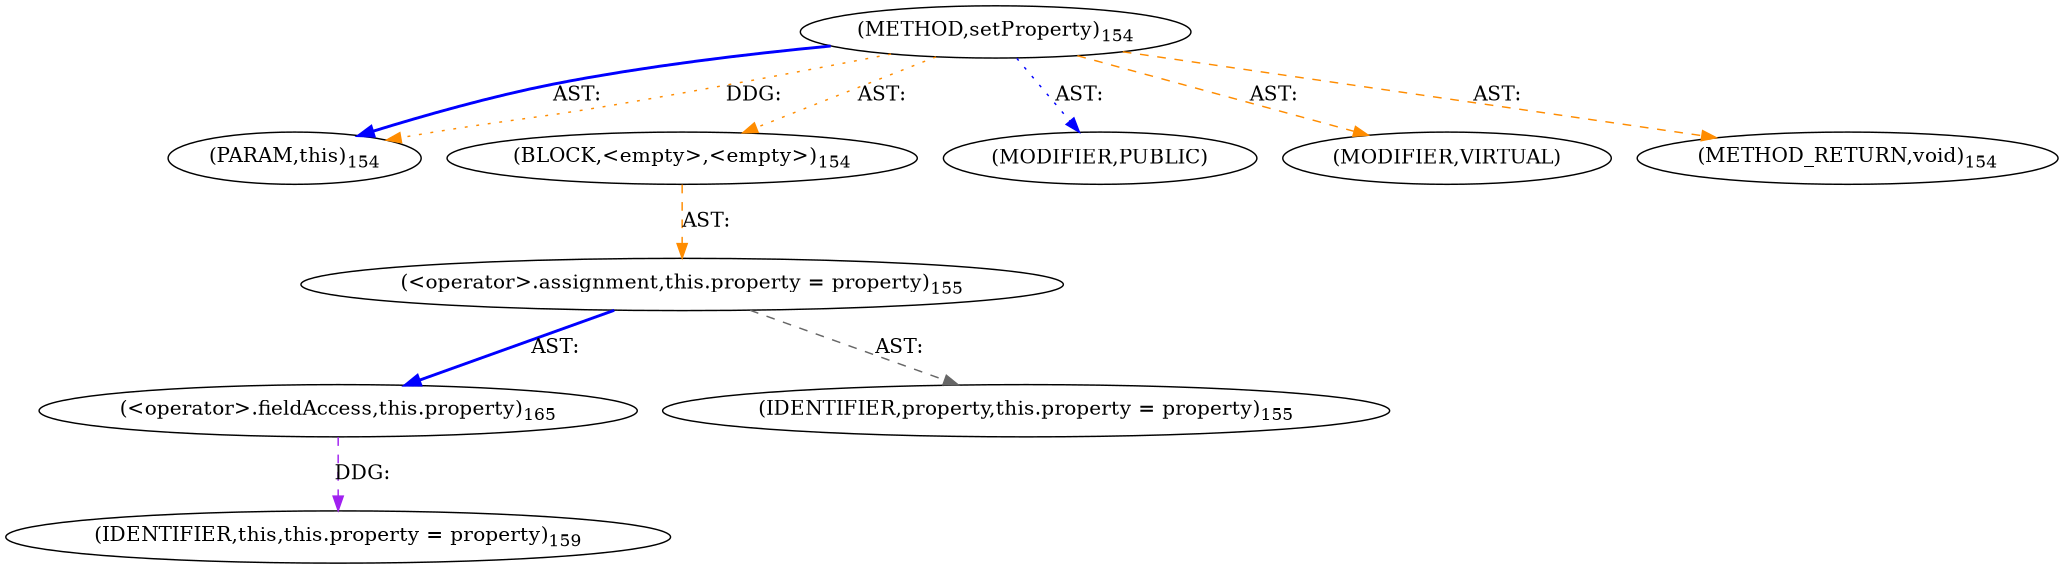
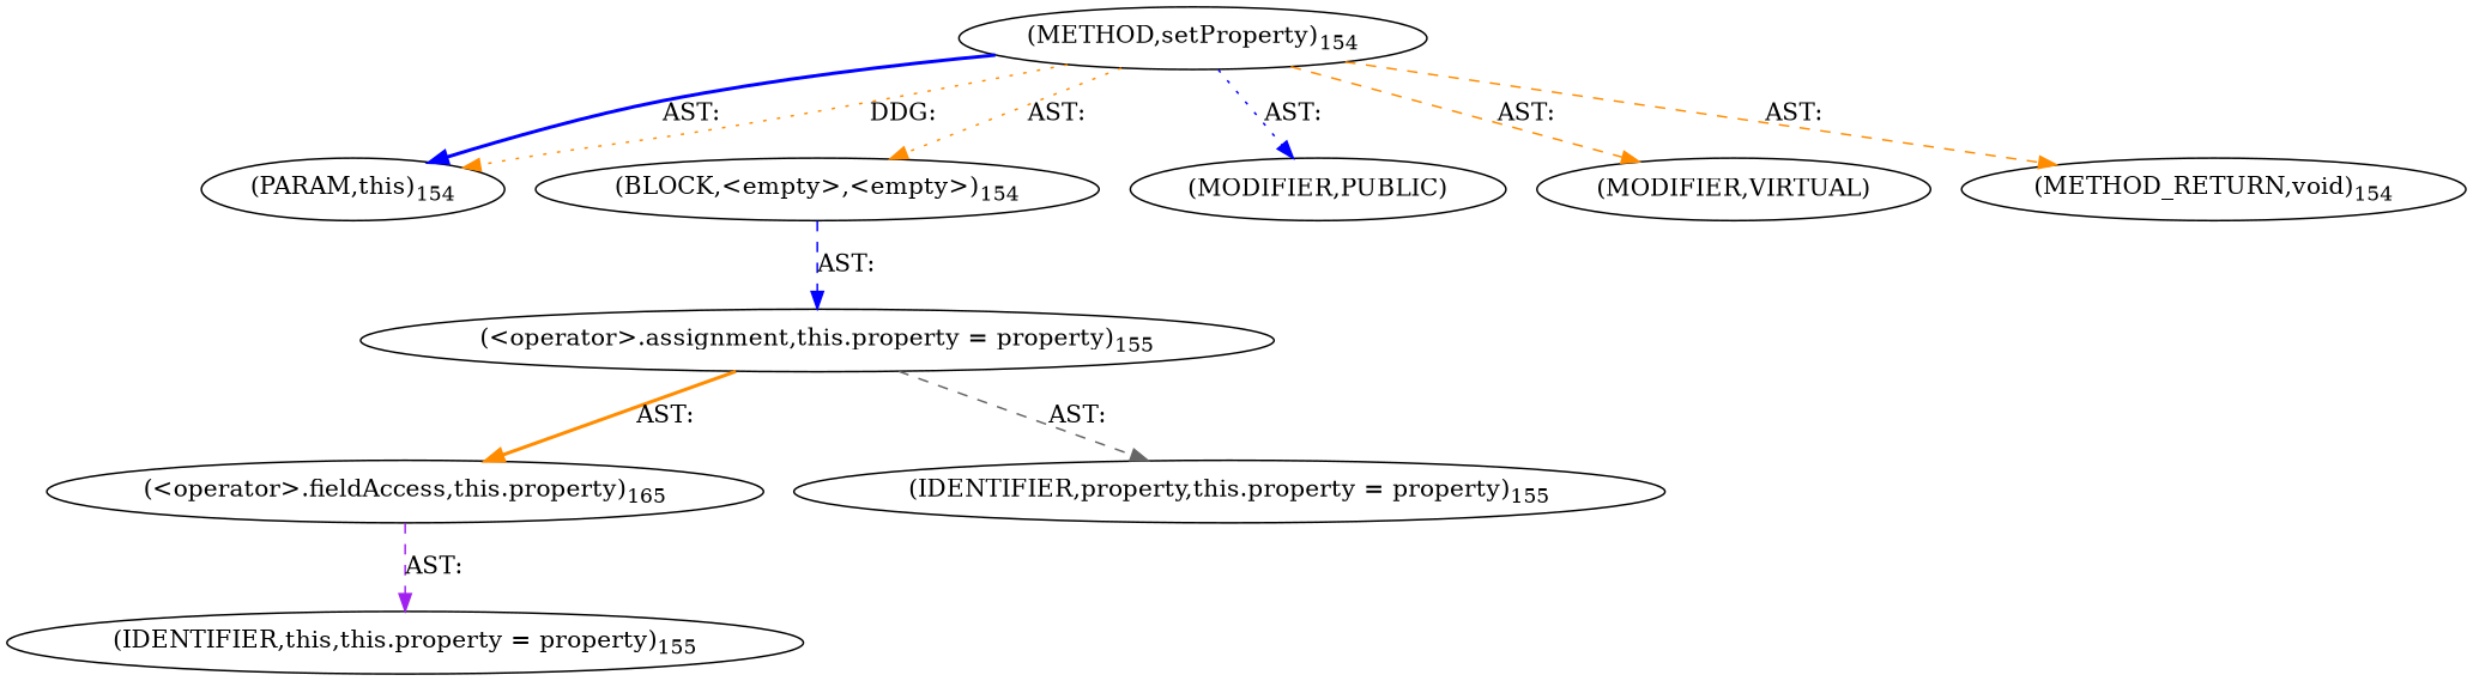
  digraph {
    edge [color=blue style=dashed]
    n1 [label=<(METHOD,setProperty)<SUB>154</SUB>>]
    n2 [label=<(PARAM,this)<SUB>154</SUB>>]
    n3 [label=<(BLOCK,&lt;empty&gt;,&lt;empty&gt;)<SUB>154</SUB>>]
    n4 [label=<(MODIFIER,PUBLIC)>]
    n5 [label=<(MODIFIER,VIRTUAL)>]
    n6 [label=<(METHOD_RETURN,void)<SUB>154</SUB>>]
    n7 [label=<(&lt;operator&gt;.assignment,this.property = property)<SUB>155</SUB>>]
    n8 [label=<(&lt;operator&gt;.fieldAccess,this.property)<SUB>165</SUB>>]
    n9 [label=<(IDENTIFIER,property,this.property = property)<SUB>155</SUB>>]
-   n10 [label=<(IDENTIFIER,this,this.property = property)<SUB>159</SUB>>]
+   n10 [label=<(IDENTIFIER,this,this.property = property)<SUB>155</SUB>>]
    n1 -> n2 [label="AST: " style=bold]
    n1 -> n2 [color=darkorange label="DDG: " style=dotted]
    n1 -> n3 [color=darkorange label="AST: " style=dotted]
    n1 -> n4 [label="AST: " style=dotted]
    n1 -> n5 [color=darkorange label="AST: "]
    n1 -> n6 [color=darkorange label="AST: "]
-   n3 -> n7 [color=darkorange label="AST: "]
-   n7 -> n8 [label="AST: " style=bold]
+   n3 -> n7 [label="AST: "]
+   n7 -> n8 [color=darkorange label="AST: " style=bold]
    n7 -> n9 [color=gray40 label="AST: "]
-   n8 -> n10 [color=purple label="DDG: "]
+   n8 -> n10 [color=purple label="AST: "]
  }
